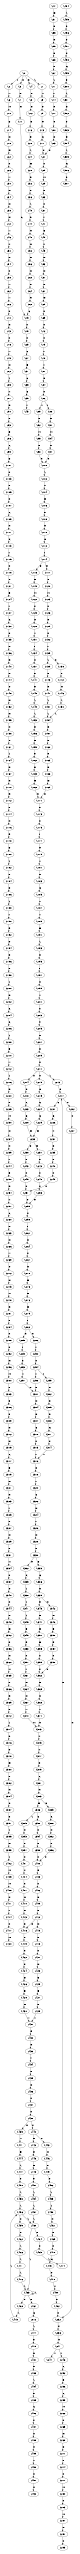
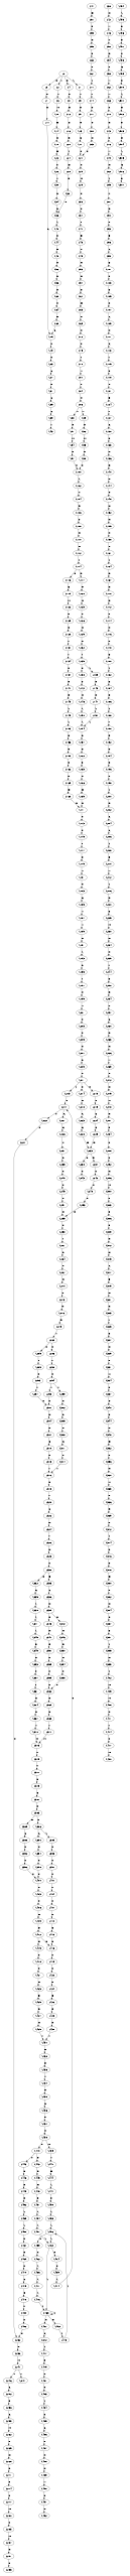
  strict digraph {
    S0
    S1
    S2
    S3
    S4
    S5
    S6
    S7
    S8
    S9
    S10
    S11
    S12
    S13
    S14
    S15
    S16
    S17
    S18
    S19
    S20
    S21
    S22
    S23
    S24
    S25
    S26
    S27
    S28
    S29
    S30
    S31
    S32
    S33
    S34
    S35
    S36
    S37
    S38
    S39
    S40
    S41
    S42
    S43
    S44
    S45
    S46
    S48
    S49
    S50
    S47
    S51
    S52
    S53
    S54
    S55
    S56
    S57
    S58
    S59
    S60
    S61
    S62
    S63
    S64
    S65
    S66
    S67
    S68
    S69
    S70
    S71
    S72
    S73
    S74
    S75
    S76
    S77
    S78
    S79
    S80
    S81
    S82
    S83
    S84
    S85
    S86
    S87
    S88
    S89
    S90
    S91
    S92
    S93
    S94
    S95
    S96
    S97
    S98
    S99
    S100
    S101
    S102
    S103
    S104
    S105
    S106
    S107
    S108
    S109
    S110
    S111
    S112
    S113
    S114
    S115
    S116
    S117
    S118
    S119
    S120
    S121
    S122
    S123
    S124
    S125
    S126
    S127
    S128
    S129
    S130
    S131
    S132
    S133
    S134
    S135
    S136
    S137
    S138
    S139
    S140
    S141
    S142
    S143
    S144
    S145
    S146
    S147
    S148
    S149
    S150
    S151
    S152
    S153
    S154
    S155
    S156
    n158 [label=S757]
    S158
    S159
    S160
    S161
    S162
    S163
    S164
    S165
    S166
    S167
    S168
    S169
    S170
    S171
    S172
    S173
    S174
    S175
    S176
    S177
    S178
    S179
    S180
    S181
    S182
    S183
    S184
    S185
    S186
    S187
    S188
    S189
    S190
    S191
    S192
    S193
    S194
    S195
    S196
    S197
    S198
    S199
    S200
    S201
    S202
    S203
    S204
    S205
    S206
    S207
    S208
    S209
    S210
    S211
    S212
    S213
    S214
    S215
    S216
    S217
    S218
    S219
    S220
    S221
    S222
    S223
    S224
    S225
    S226
    S227
    S228
    S229
    S230
    S231
    S232
    S233
    S234
    S235
    S236
    S237
    S238
    S239
    S240
    S241
    S242
    S243
    S244
    S245
    S246
    S247
    S248
-   S249
    S250
    S251
    S252
    S253
    S254
    S255
    S256
    S257
    S258
    S259
    S260
    S261
    S262
    S263
    S264
    S265
    S266
    S267
    S268
    S269
    S270
    S271
    S272
    S273
    S274
    S275
    S276
    S277
    S278
    S279
    S280
    S281
    S282
    S283
    S284
    S285
    S286
    S287
    S288
    S289
    S290
    S291
    S292
    S293
    S294
    S295
    S296
    S297
    S298
    S299
    S300
    S301
    S302
    S303
    S304
    S305
    S306
    S307
    S308
    S309
    S310
    S311
    S312
    S313
    S314
    S315
    S316
    S317
    S318
    S319
    S320
    S321
    S322
    S323
    S324
    S325
    S326
    S327
    S328
    S329
    S330
    S331
    S332
    S333
    S334
    S335
    S336
    S337
    S338
    S339
    S340
    S341
    S342
    S343
    S344
    S345
    S346
    S347
    S348
    S349
    S350
    S351
    S352
    S353
    S354
    S355
    S356
    S357
    S358
    S359
    S360
    S361
    S362
    S363
    S364
    S365
    S366
    S367
    S368
    S369
    S370
    S371
    S372
    S373
    S374
    S375
    S376
    S377
    S378
    S379
    S380
    S381
    S382
    S383
    S384
    S385
    S386
    S387
    S388
    S389
    S390
    S391
    S392
    S393
    S394
    S395
    S396
    S397
    S398
    S399
    S400
    S401
    S402
    S403
    S404
    S405
    S406
    S407
    S408
    S409
    S410
    S411
    S412
    S413
    S414
    S415
    S416
    S417
    S418
    S419
    S420
    S421
    S422
    S423
    S424
    S425
    S426
    S427
    S428
    S429
    S430
    S431
    S432
    S433
    S434
    S435
    S436
    S437
    S438
    S439
    S440
    S441
    S442
    S443
    S444
    S445
    S446
    S447
    S448
    S449
    S450
    S451
    S452
    S453
    S454
    S455
    S456
    S457
    S458
    S459
    S460
    S461
    S462
    S463
    S464
    S465
    S466
    S467
    S468
    S469
    S470
    S471
    n473 [label=S872]
    S473
    S474
    S475
    S476
    S477
    S478
    S479
    S480
    S481
    S482
    S483
    S484
    S485
    S486
    S487
    S488
    S489
    S490
    S491
    S492
    S494
    S495
    S496
    S497
    S498
    S499
    S500
    S501
    S502
    S503
    S504
    S505
    S506
    S507
    S0 -> S1 [label=S]
    S0 -> S2 [label=I]
    S0 -> S3 [label=K]
    S0 -> S4 [label=D]
    S1 -> S5 [label=V]
    S2 -> S6 [label=V]
    S3 -> S7 [label=A]
    S4 -> S8 [label=L]
    S5 -> S9 [label=D]
    S6 -> S10 [label=M]
    S7 -> S11 [label=N]
    S8 -> S12 [label=R]
    S9 -> S13 [label=Q]
    S10 -> S14 [label=E]
    S11 -> S15 [label=C]
    S12 -> S16 [label=F]
    S13 -> S17 [label=G]
    S14 -> S18 [label=N]
    S15 -> S19 [label=L]
    S16 -> S20 [label=R]
    S17 -> S21 [label=L]
    S18 -> S22 [label=H]
    S19 -> S23 [label=T]
    S20 -> S24 [label=S]
    S21 -> S25 [label=L]
    S22 -> S26 [label=L]
    S23 -> S27 [label=C]
    S24 -> S28 [label=H]
    S25 -> S29 [label=M]
    S26 -> S30 [label=V]
    S27 -> S31 [label=E]
    S28 -> S32 [label=R]
    S29 -> S33 [label=T]
    S30 -> S34 [label=K]
    S31 -> S35 [label=C]
    S32 -> S36 [label=L]
    S33 -> S37 [label=L]
-   S34 -> S38 [label=K]
+   S34 -> S36 [label=K]
    S35 -> S39 [label=G]
    S36 -> S40 [label=S]
    S37 -> S41 [label=I]
    S38 -> S42 [label=K]
    S39 -> S43 [label=V]
    S40 -> S44 [label=D]
    S41 -> S45 [label=E]
    S42 -> S46 [label=V]
    S44 -> S48 [label=K]
    S45 -> S49 [label=Y]
    S46 -> S50 [label=Y]
    S48 -> S52 [label=K]
    S49 -> S53 [label=N]
    S50 -> S54 [label=R]
    S47 -> S51 [label=H]
    S51 -> S55 [label=P]
    S52 -> S56 [label=N]
    S53 -> S57 [label=N]
    S54 -> S58 [label=L]
    S55 -> S59 [label=R]
    S56 -> S60 [label=K]
    S57 -> S61 [label=R]
    S58 -> S62 [label=V]
    S59 -> S63 [label=P]
    S60 -> S64 [label=A]
    S61 -> S65 [label=H]
    S62 -> S66 [label=V]
    S63 -> S67 [label=L]
    S64 -> S68 [label=N]
    S65 -> S69 [label=A]
    S66 -> S70 [label=L]
    S67 -> S71 [label=S]
    S68 -> S15 [label=C]
    S69 -> S72 [label=A]
    S70 -> S73 [label=R]
    S71 -> S74 [label=I]
    S72 -> S75 [label=L]
    S73 -> S76 [label=L]
    S74 -> S77 [label=D]
    S75 -> S78 [label=I]
    S76 -> S79 [label=V]
    S77 -> S80 [label=Q]
    S78 -> S81 [label=V]
    S79 -> S82 [label=K]
    S80 -> S83 [label=K]
    S81 -> S84 [label=P]
    S82 -> S85 [label=S]
    S83 -> S21 [label=L]
    S84 -> S86 [label=A]
    S85 -> S87 [label=Y]
    S86 -> S88 [label=I]
    S86 -> S89 [label=V]
    S87 -> S90 [label=R]
    S88 -> S91 [label=D]
    S89 -> S92 [label=D]
    S90 -> S93 [label=T]
    S91 -> S94 [label=M]
    S92 -> S95 [label=M]
    S93 -> S96 [label=E]
    S94 -> S97 [label=T]
    S95 -> S98 [label=T]
    S96 -> S99 [label=G]
    S97 -> S100 [label=T]
    S98 -> S100 [label=T]
    S99 -> S101 [label=E]
    S100 -> S102 [label=S]
    S101 -> S103 [label=L]
    S102 -> S104 [label=Y]
    S103 -> S105 [label=F]
    S104 -> S106 [label=E]
    S105 -> S107 [label=T]
    S106 -> S108 [label=P]
    S107 -> S109 [label=G]
    S108 -> S110 [label=N]
    S109 -> S111 [label=A]
    S110 -> S112 [label=Q]
    S111 -> S113 [label=G]
    S112 -> S114 [label=I]
    S113 -> S115 [label=I]
    S114 -> S116 [label=Q]
    S114 -> S117 [label=R]
    S115 -> S118 [label=T]
    S116 -> S119 [label=E]
    S117 -> S120 [label=Q]
    S118 -> S121 [label=Q]
    S119 -> S122 [label=M]
    S120 -> S123 [label=M]
    S121 -> S124 [label=E]
    S122 -> S125 [label=L]
    S123 -> S126 [label=L]
    S124 -> S127 [label=I]
    S125 -> S128 [label=K]
    S126 -> S129 [label=K]
    S127 -> S130 [label=G]
    S128 -> S131 [label=V]
    S129 -> S132 [label=A]
    S130 -> S133 [label=T]
    S131 -> S134 [label=I]
    S132 -> S135 [label=I]
    S133 -> S136 [label=R]
    S134 -> S137 [label=T]
    S135 -> S138 [label=T]
    S135 -> S139 [label=S]
    S136 -> S140 [label=R]
    S137 -> S141 [label=P]
    S138 -> S142 [label=P]
    S139 -> S143 [label=P]
    S140 -> S144 [label=R]
    S141 -> S145 [label=R]
    S142 -> S146 [label=K]
    S143 -> S147 [label=K]
    S144 -> S148 [label=Q]
    S145 -> S149 [label=S]
    S146 -> S150 [label=S]
    S147 -> S151 [label=S]
    S148 -> S152 [label=N]
    S149 -> S153 [label=S]
    S150 -> S154 [label=S]
    S151 -> S154 [label=S]
    S152 -> S155 [label=N]
    S153 -> S156 [label=R]
    S154 -> n158 [label=R]
    S155 -> S158 [label=A]
    S156 -> S159 [label=K]
    n158 -> S160 [label=R]
    S158 -> S161 [label=Q]
    S159 -> S162 [label=P]
    S160 -> S163 [label=P]
    S161 -> S164 [label=S]
    S162 -> S165 [label=R]
    S163 -> S166 [label=R]
    S164 -> S167 [label=R]
    S165 -> S168 [label=H]
    S166 -> S169 [label=H]
    S167 -> S170 [label=R]
    S168 -> S171 [label=N]
    S169 -> S171 [label=N]
    S170 -> S172 [label=R]
    S171 -> S173 [label=L]
    S172 -> S174 [label=L]
    S173 -> S175 [label=L]
    S174 -> S176 [label=A]
    S175 -> S177 [label=I]
    S176 -> S178 [label=E]
    S177 -> S179 [label=D]
    S178 -> S180 [label=E]
    S179 -> S181 [label=V]
    S180 -> S182 [label=S]
    S181 -> S183 [label=A]
    S182 -> S184 [label=F]
    S183 -> S185 [label=G]
    S184 -> S186 [label=D]
    S185 -> S187 [label=V]
    S186 -> S188 [label=S]
    S187 -> S189 [label=V]
    S188 -> S190 [label=I]
    S189 -> S191 [label=E]
    S190 -> S192 [label=E]
    S191 -> S193 [label=S]
    S192 -> S194 [label=D]
    S193 -> S195 [label=D]
    S194 -> S196 [label=D]
    S195 -> S197 [label=I]
    S196 -> S198 [label=T]
    S197 -> S199 [label=A]
    S198 -> S200 [label=S]
    S199 -> S201 [label=V]
    S200 -> S202 [label=R]
    S201 -> S203 [label=L]
    S202 -> S204 [label=C]
    S203 -> S205 [label=L]
    S204 -> S206 [label=C]
    S205 -> S207 [label=A]
    S206 -> S208 [label=S]
    S207 -> S209 [label=D]
    S208 -> S210 [label=F]
    S209 -> S211 [label=T]
    S210 -> S212 [label=V]
    S211 -> S213 [label=S]
    S211 -> S214 [label=T]
    S211 -> S215 [label=A]
    S212 -> S216 [label=S]
    S213 -> S217 [label=Q]
    S214 -> S218 [label=Q]
    S215 -> S219 [label=Q]
    S216 -> S220 [label=R]
    S217 -> S221 [label=C]
    S217 -> S222 [label=Y]
    S218 -> S223 [label=C]
    S219 -> S224 [label=C]
    S220 -> S225 [label=F]
    S221 -> S226 [label=G]
    S222 -> S227 [label=L]
    S223 -> S228 [label=G]
    S224 -> S229 [label=G]
    S225 -> S230 [label=M]
    S226 -> S231 [label=Y]
    S227 -> S232 [label=A]
    S228 -> S233 [label=H]
    S229 -> S233 [label=H]
    S230 -> S234 [label=K]
    S231 -> S235 [label=D]
    S232 -> S236 [label=A]
    S233 -> S237 [label=E]
    S233 -> S238 [label=D]
    S234 -> S239 [label=A]
    S235 -> S240 [label=L]
    S236 -> S241 [label=M]
    S237 -> S242 [label=L]
    S238 -> S243 [label=L]
    S239 -> S244 [label=I]
    S240 -> S245 [label=L]
    S241 -> S246 [label=I]
    S241 -> S247 [label=V]
    S242 -> S248 [label=L]
-   S243 -> S249 [label=L]
    S244 -> S250 [label=F]
    S245 -> S251 [label=L]
    S246 -> S252 [label=C]
    S248 -> S253 [label=L]
-   S249 -> S251 [label=L]
    S250 -> S254 [label=R]
    S251 -> S255 [label=Q]
    S252 -> S256 [label=F]
    S253 -> S255 [label=Q]
    S254 -> S257 [label=Y]
    S255 -> S258 [label=L]
    S256 -> S259 [label=G]
    S257 -> S260 [label=C]
    S258 -> S261 [label=I]
    S259 -> S262 [label=M]
    S260 -> S263 [label=R]
    S261 -> S264 [label=D]
    S262 -> S265 [label=L]
    S263 -> S266 [label=K]
    S264 -> S267 [label=L]
    S265 -> S268 [label=N]
    S266 -> S269 [label=V]
    S267 -> S270 [label=N]
    S268 -> S271 [label=D]
    S269 -> S272 [label=Q]
    S270 -> S273 [label=E]
    S271 -> S274 [label=P]
    S272 -> S275 [label=K]
    S273 -> S276 [label=N]
    S274 -> S277 [label=L]
    S275 -> S278 [label=W]
    S276 -> S279 [label=E]
    S277 -> S280 [label=M]
    S278 -> S281 [label=R]
    S279 -> S282 [label=I]
    S280 -> S283 [label=L]
    S281 -> S284 [label=P]
    S282 -> S285 [label=T]
    S282 -> S286 [label=A]
    S283 -> S287 [label=M]
    S284 -> S288 [label=L]
    S285 -> S289 [label=I]
    S286 -> S290 [label=I]
    S287 -> S291 [label=R]
    S288 -> S292 [label=L]
    S289 -> S293 [label=T]
    S290 -> S294 [label=T]
    S291 -> S295 [label=L]
    S292 -> S296 [label=N]
    S293 -> S297 [label=V]
    S294 -> S298 [label=V]
    S294 -> S299 [label=I]
    S296 -> S300 [label=M]
    S297 -> S301 [label=A]
    S298 -> S301 [label=A]
    S299 -> S302 [label=A]
    S300 -> S303 [label=P]
    S301 -> S304 [label=N]
    S302 -> S305 [label=D]
    S303 -> S306 [label=P]
    S304 -> S307 [label=R]
    S305 -> S308 [label=R]
    S306 -> S309 [label=P]
    S307 -> S310 [label=G]
    S308 -> S311 [label=G]
    S309 -> S312 [label=R]
    S310 -> S313 [label=L]
    S311 -> S314 [label=L]
    S312 -> S315 [label=N]
    S313 -> S316 [label=V]
    S314 -> S316 [label=V]
    S315 -> S317 [label=G]
    S316 -> S318 [label=D]
    S317 -> S319 [label=E]
    S318 -> S320 [label=V]
    S319 -> S321 [label=N]
    S320 -> S322 [label=C]
    S321 -> S323 [label=R]
    S322 -> S324 [label=N]
    S323 -> S325 [label=I]
    S324 -> S326 [label=I]
    S325 -> S327 [label=F]
    S326 -> S328 [label=N]
    S327 -> S329 [label=K]
    S328 -> S330 [label=L]
    S329 -> S331 [label=L]
    S330 -> S332 [label=D]
    S330 -> S333 [label=E]
    S331 -> S334 [label=W]
    S332 -> S335 [label=G]
    S333 -> S336 [label=G]
    S334 -> S337 [label=L]
    S335 -> S338 [label=S]
    S336 -> S339 [label=N]
    S337 -> S340 [label=Q]
    S338 -> S341 [label=S]
    S339 -> S342 [label=K]
    S339 -> S343 [label=R]
    S340 -> S344 [label=T]
    S341 -> S345 [label=S]
    S342 -> S346 [label=K]
    S343 -> S347 [label=N]
    S344 -> S348 [label=R]
    S345 -> S349 [label=E]
    S346 -> S350 [label=E]
    S347 -> S351 [label=E]
    S348 -> S352 [label=H]
    S349 -> S353 [label=E]
    S350 -> S354 [label=E]
    S351 -> S355 [label=E]
    S352 -> S356 [label=F]
    S353 -> S357 [label=L]
    S354 -> S358 [label=L]
    S355 -> S359 [label=L]
    S356 -> S360 [label=K]
    S357 -> S361 [label=I]
    S358 -> S362 [label=L]
    S359 -> S362 [label=L]
    S360 -> S363 [label=W]
    S361 -> S364 [label=K]
    S362 -> S365 [label=K]
    S363 -> S366 [label=E]
    S364 -> S367 [label=K]
    S365 -> S368 [label=K]
    S366 -> S369 [label=R]
    S367 -> S370 [label=V]
    S368 -> S371 [label=V]
    S369 -> S372 [label=E]
    S370 -> S373 [label=M]
    S371 -> S373 [label=M]
    S372 -> S374 [label=S]
    S373 -> S375 [label=Y]
    S374 -> S376 [label=D]
    S375 -> S377 [label=Y]
    S376 -> S378 [label=D]
    S377 -> S379 [label=D]
    S378 -> S380 [label=H]
    S379 -> S381 [label=G]
    S380 -> S382 [label=T]
    S381 -> S383 [label=K]
    S382 -> S384 [label=K]
    S383 -> S385 [label=D]
    S383 -> S386 [label=E]
    S384 -> S387 [label=Q]
    S385 -> S388 [label=C]
    S386 -> S389 [label=S]
    S386 -> S390 [label=C]
    S387 -> S391 [label=F]
    S388 -> S392 [label=A]
    S389 -> S393 [label=A]
    S390 -> S394 [label=A]
    S391 -> S395 [label=S]
    S392 -> S396 [label=L]
    S393 -> S397 [label=L]
    S394 -> S398 [label=L]
    S395 -> S399 [label=N]
    S396 -> S400 [label=L]
    S397 -> S401 [label=L]
    S398 -> S400 [label=L]
    S399 -> S402 [label=S]
    S400 -> S403 [label=F]
    S401 -> S404 [label=Y]
    S402 -> S405 [label=M]
    S403 -> S406 [label=L]
    S404 -> S407 [label=L]
    S405 -> S408 [label=M]
    S406 -> S409 [label=K]
    S407 -> S410 [label=K]
    S408 -> S411 [label=A]
    S409 -> S412 [label=E]
    S410 -> S413 [label=E]
    S411 -> S414 [label=I]
    S412 -> S415 [label=N]
    S412 -> S416 [label=D]
    S413 -> S416 [label=D]
    S414 -> S417 [label=L]
    S415 -> S418 [label=L]
    S416 -> S419 [label=L]
    S417 -> S420 [label=M]
    S418 -> S421 [label=T]
    S419 -> S422 [label=T]
    S421 -> S423 [label=N]
    S422 -> S424 [label=T]
    S423 -> S425 [label=E]
    S424 -> S426 [label=E]
    S425 -> S427 [label=E]
    S426 -> S428 [label=E]
    S427 -> S429 [label=K]
    S428 -> S430 [label=K]
    S429 -> S431 [label=V]
    S430 -> S431 [label=V]
    S431 -> S432 [label=E]
    S432 -> S433 [label=R]
    S433 -> S434 [label=V]
    S434 -> S435 [label=D]
    S435 -> S436 [label=K]
    S436 -> S437 [label=L]
    S437 -> S438 [label=A]
    S438 -> S439 [label=M]
    S438 -> S440 [label=L]
    S439 -> S441 [label=V]
    S440 -> S442 [label=F]
    S440 -> S443 [label=Y]
    S441 -> S444 [label=E]
    S442 -> S445 [label=R]
    S443 -> S446 [label=K]
    S444 -> S447 [label=S]
    S445 -> S448 [label=N]
    S446 -> S449 [label=D]
    S447 -> S450 [label=P]
    S448 -> S451 [label=P]
    S449 -> S452 [label=P]
    S450 -> S453 [label=S]
    S451 -> S454 [label=S]
    S452 -> S455 [label=S]
    S453 -> S456 [label=S]
    S454 -> S457 [label=S]
    S455 -> S458 [label=S]
    S456 -> S459 [label=L]
    S456 -> S460 [label=S]
    S457 -> S460 [label=S]
    S458 -> S461 [label=A]
    S459 -> S462 [label=L]
    S460 -> S463 [label=S]
    S460 -> S464 [label=D]
    S461 -> S465 [label=D]
    S462 -> S466 [label=S]
    S463 -> S463 [label=S]
    S463 -> S467 [label=A]
    S463 -> S468 [label=P]
    S464 -> S469 [label=T]
    S465 -> S470 [label=T]
    S466 -> S471 [label=S]
    S467 -> n473 [label=G]
    S468 -> S473 [label=S]
    S469 -> S474 [label=S]
    S470 -> S475 [label=G]
    S471 -> S476 [label=S]
    n473 -> S477 [label=S]
    S473 -> S456 [label=S]
    S474 -> S217 [label=Q]
    S475 -> S478 [label=Q]
    S476 -> S463 [label=S]
    S477 -> S479 [label=P]
    S478 -> S480 [label=Y]
    S479 -> S481 [label=D]
    S480 -> S482 [label=L]
    S481 -> S483 [label=T]
    S482 -> S232 [label=A]
    S483 -> S484 [label=S]
    S484 -> S485 [label=P]
    S485 -> S486 [label=C]
    S486 -> S487 [label=L]
    S487 -> S488 [label=A]
    S488 -> S489 [label=A]
    S489 -> S490 [label=V]
    S490 -> S491 [label=T]
    S491 -> S492 [label=A]
    S494 -> S495 [label=S]
    S495 -> S496 [label=P]
    S496 -> S497 [label=P]
    S497 -> S498 [label=L]
    S498 -> S499 [label=G]
    S499 -> S500 [label=P]
    S500 -> S501 [label=S]
    S501 -> S502 [label=R]
    S502 -> S503 [label=P]
    S503 -> S504 [label=R]
    S504 -> S505 [label=S]
    S505 -> S506 [label=G]
    S506 -> S507 [label=P]
  }
